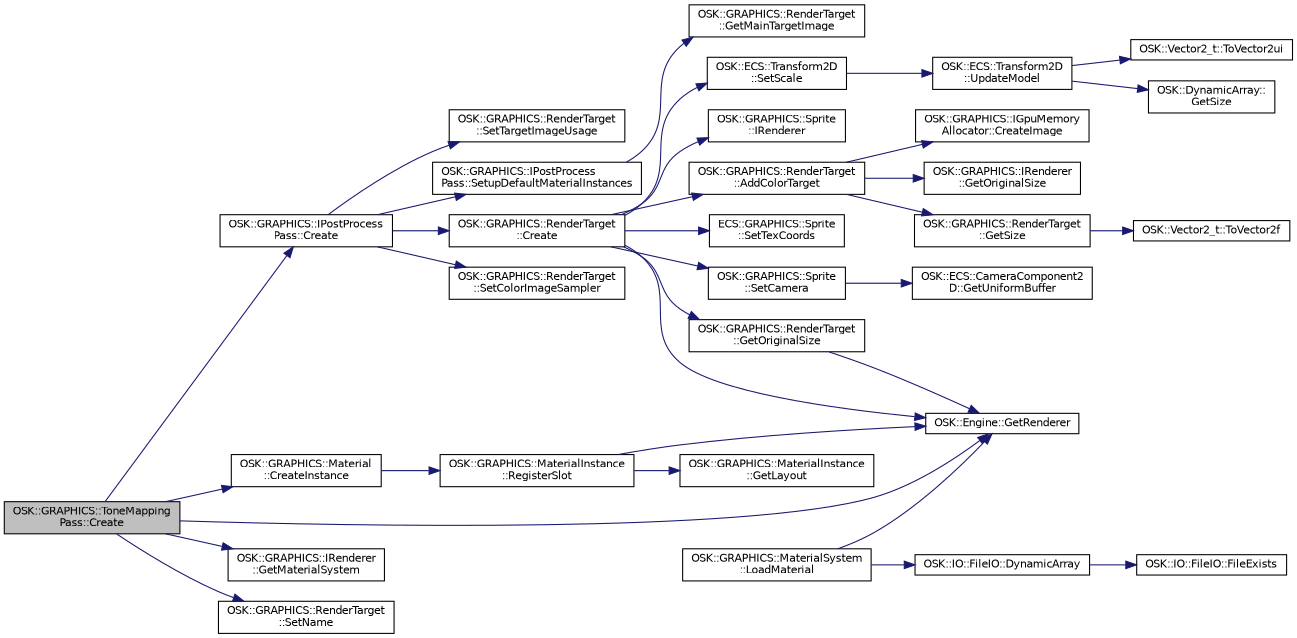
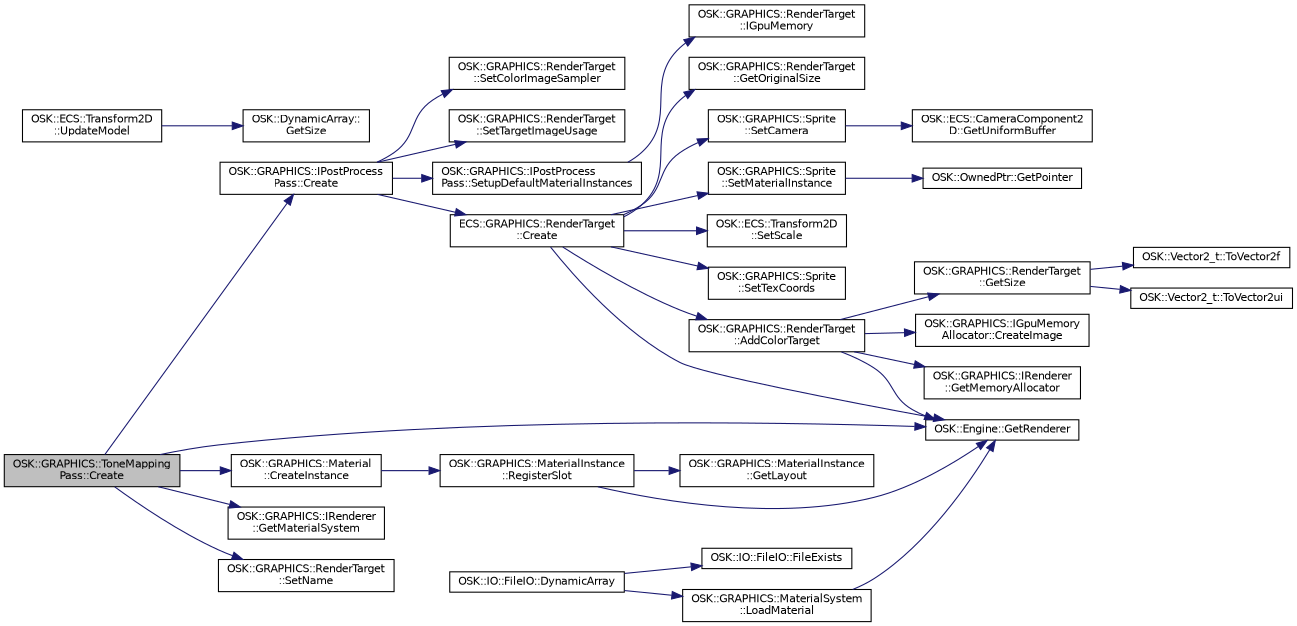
  digraph {
    rankdir=LR
    node [color=black fillcolor=white fontname=Helvetica fontsize=10 shape=record style=filled]
    edge [color=midnightblue fontname=Helvetica fontsize=10 labelfontname=Helvetica labelfontsize=10 style=solid]
    n1 [fillcolor=grey75 fontcolor=black height=0.2 label="OSK::GRAPHICS::ToneMapping\lPass::Create" width=0.4]
    n2 [height=0.2 label="OSK::GRAPHICS::IPostProcess\lPass::Create" width=0.4]
    n3 [height=0.2 label="OSK::Engine::GetRenderer" width=0.4]
    n4 [height=0.2 label="OSK::GRAPHICS::Material\l::CreateInstance" width=0.4]
    n5 [height=0.2 label="OSK::GRAPHICS::IRenderer\l::GetMaterialSystem" width=0.4]
    n6 [height=0.2 label="OSK::GRAPHICS::RenderTarget\l::SetName" width=0.4]
-   n7 [height=0.2 label="OSK::GRAPHICS::RenderTarget\l::Create" width=0.4]
+   n7 [height=0.2 label="ECS::GRAPHICS::RenderTarget\l::Create" width=0.4]
    n8 [height=0.2 label="OSK::GRAPHICS::RenderTarget\l::SetColorImageSampler" width=0.4]
    n9 [height=0.2 label="OSK::GRAPHICS::RenderTarget\l::SetTargetImageUsage" width=0.4]
    n10 [height=0.2 label="OSK::GRAPHICS::IPostProcess\lPass::SetupDefaultMaterialInstances" width=0.4]
    n11 [height=0.2 label="OSK::GRAPHICS::MaterialInstance\l::RegisterSlot" width=0.4]
    n12 [height=0.2 label="OSK::GRAPHICS::MaterialSystem\l::LoadMaterial" width=0.4]
    n13 [height=0.2 label="OSK::IO::FileIO::DynamicArray" width=0.4]
    n14 [height=0.2 label="OSK::GRAPHICS::RenderTarget\l::AddColorTarget" width=0.4]
    n15 [height=0.2 label="OSK::GRAPHICS::RenderTarget\l::GetOriginalSize" width=0.4]
    n16 [height=0.2 label="OSK::GRAPHICS::Sprite\l::SetCamera" width=0.4]
-   n17 [height=0.2 label="OSK::GRAPHICS::Sprite\l::IRenderer" width=0.4]
+   n17 [height=0.2 label="OSK::GRAPHICS::Sprite\l::SetMaterialInstance" width=0.4]
    n18 [height=0.2 label="OSK::ECS::Transform2D\l::SetScale" width=0.4]
-   n19 [height=0.2 label="ECS::GRAPHICS::Sprite\l::SetTexCoords" width=0.4]
-   n20 [height=0.2 label="OSK::GRAPHICS::RenderTarget\l::GetMainTargetImage" width=0.4]
+   n19 [height=0.2 label="OSK::GRAPHICS::Sprite\l::SetTexCoords" width=0.4]
+   n20 [height=0.2 label="OSK::GRAPHICS::RenderTarget\l::IGpuMemory" width=0.4]
    n21 [height=0.2 label="OSK::GRAPHICS::IGpuMemory\lAllocator::CreateImage" width=0.4]
-   n22 [height=0.2 label="OSK::GRAPHICS::IRenderer\l::GetOriginalSize" width=0.4]
+   n22 [height=0.2 label="OSK::GRAPHICS::IRenderer\l::GetMemoryAllocator" width=0.4]
    n23 [height=0.2 label="OSK::GRAPHICS::RenderTarget\l::GetSize" width=0.4]
    n24 [height=0.2 label="OSK::ECS::CameraComponent2\lD::GetUniformBuffer" width=0.4]
+   n25 [height=0.2 label="OSK::OwnedPtr::GetPointer" width=0.4]
    n26 [height=0.2 label="OSK::ECS::Transform2D\l::UpdateModel" width=0.4]
    n27 [height=0.2 label="OSK::Vector2_t::ToVector2f" width=0.4]
    n28 [height=0.2 label="OSK::Vector2_t::ToVector2ui" width=0.4]
    n29 [height=0.2 label="OSK::DynamicArray::\lGetSize" width=0.4]
    n30 [height=0.2 label="OSK::GRAPHICS::MaterialInstance\l::GetLayout" width=0.4]
    n31 [height=0.2 label="OSK::IO::FileIO::FileExists" width=0.4]
    n1 -> n2
    n1 -> n3
    n1 -> n4
    n1 -> n5
    n1 -> n6
    n2 -> n7
    n2 -> n8
    n2 -> n9
    n2 -> n10
    n4 -> n11
    n7 -> n3
    n7 -> n14
    n7 -> n15
    n7 -> n16
    n7 -> n17
    n7 -> n18
    n7 -> n19
    n10 -> n20
    n11 -> n3
    n11 -> n30
    n12 -> n3
-   n12 -> n13
+   n13 -> n12
    n13 -> n31
-   n15 -> n3
+   n14 -> n3
    n14 -> n21
    n14 -> n22
    n14 -> n23
    n16 -> n24
-   n18 -> n26
+   n17 -> n25
    n23 -> n27
-   n26 -> n28
+   n23 -> n28
    n26 -> n29
  }
